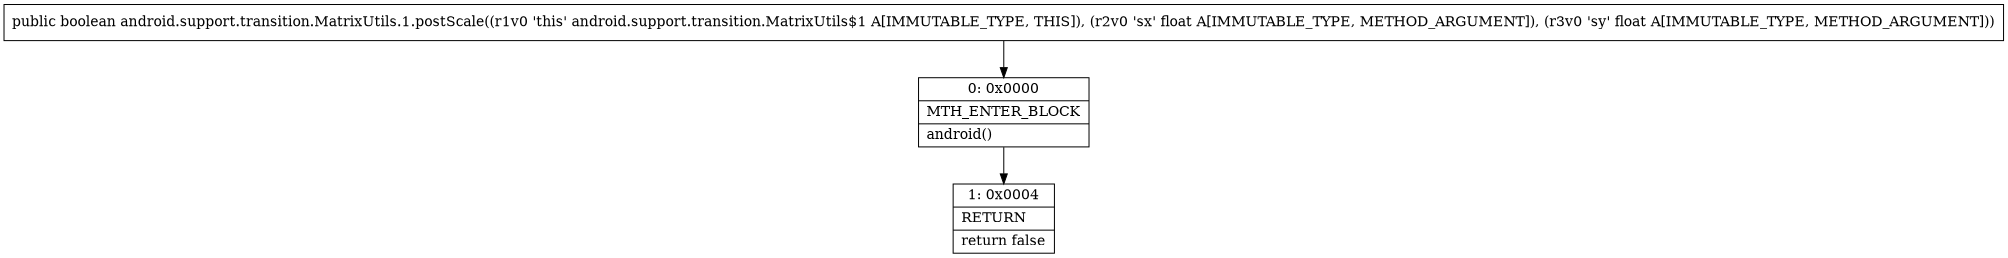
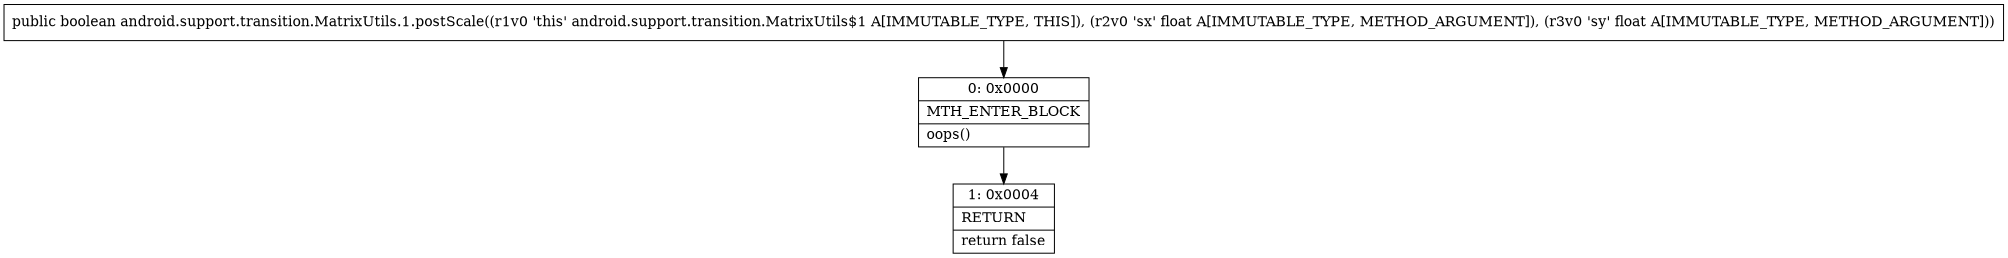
  digraph {
    node [shape=record]
-   n1 [label="{0\:\ 0x0000|MTH_ENTER_BLOCK\l|android()\l}"]
+   n1 [label="{0\:\ 0x0000|MTH_ENTER_BLOCK\l|oops()\l}"]
    n2 [label="{1\:\ 0x0004|RETURN\l|return false\l}"]
    n3 [label="{public boolean android.support.transition.MatrixUtils.1.postScale((r1v0 'this' android.support.transition.MatrixUtils$1 A[IMMUTABLE_TYPE, THIS]), (r2v0 'sx' float A[IMMUTABLE_TYPE, METHOD_ARGUMENT]), (r3v0 'sy' float A[IMMUTABLE_TYPE, METHOD_ARGUMENT])) }"]
    n1 -> n2
    n3 -> n1
  }
